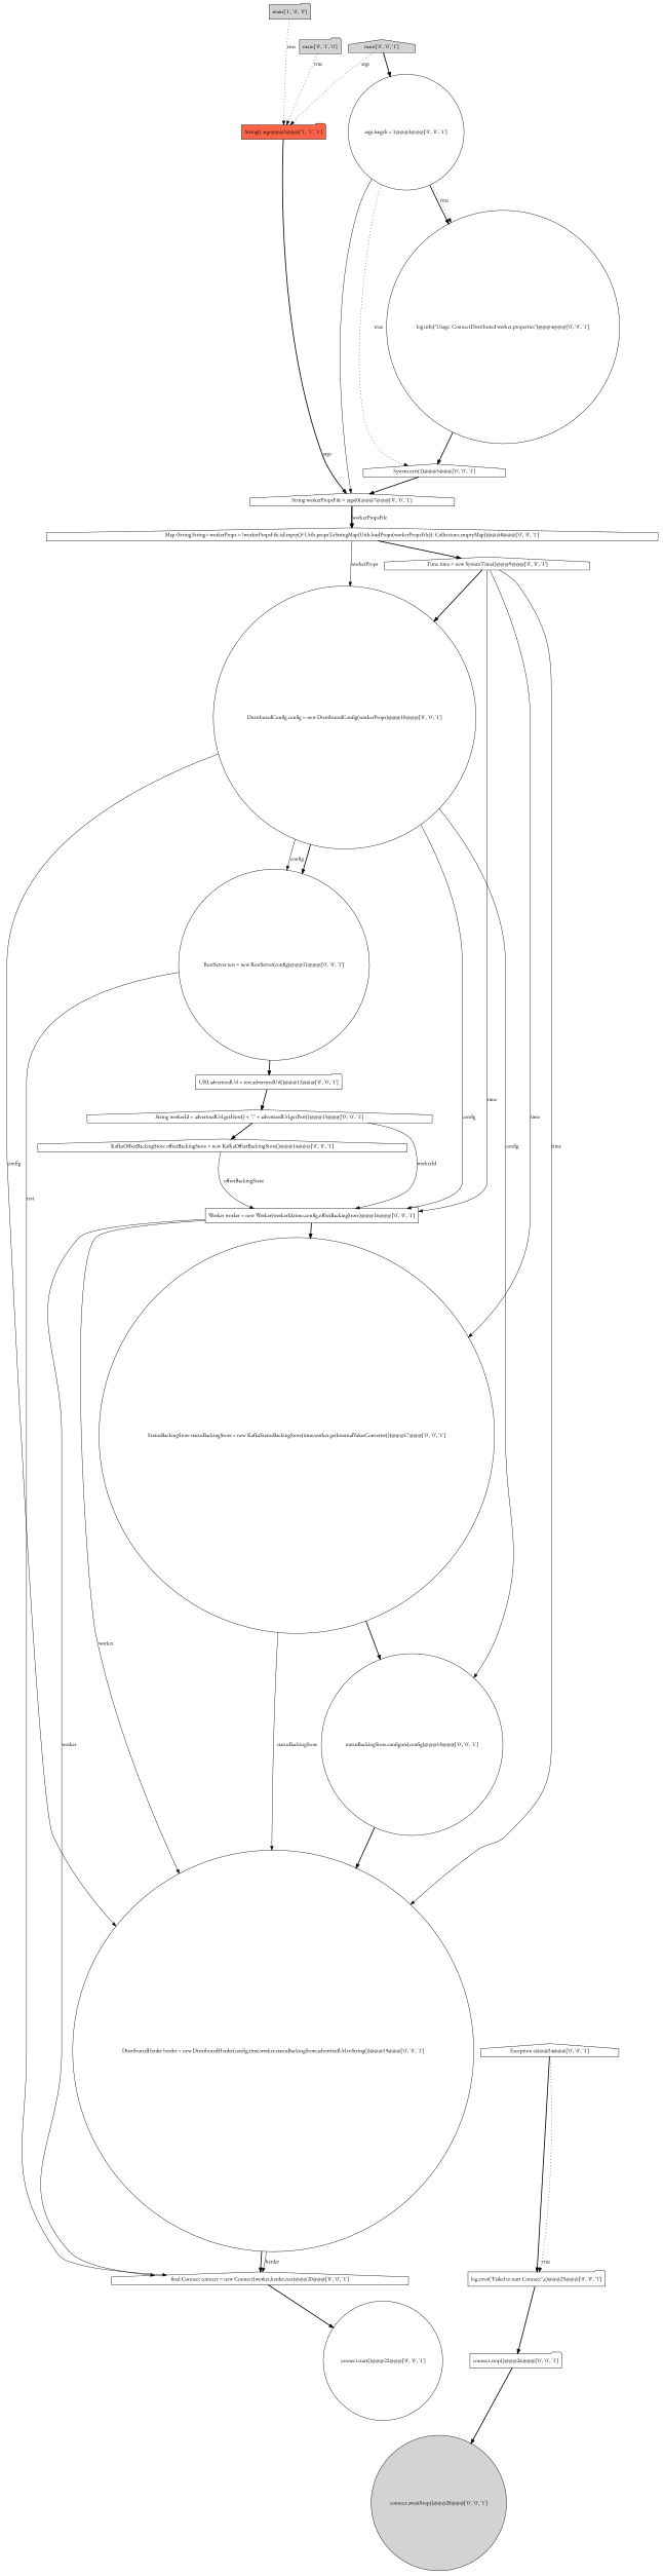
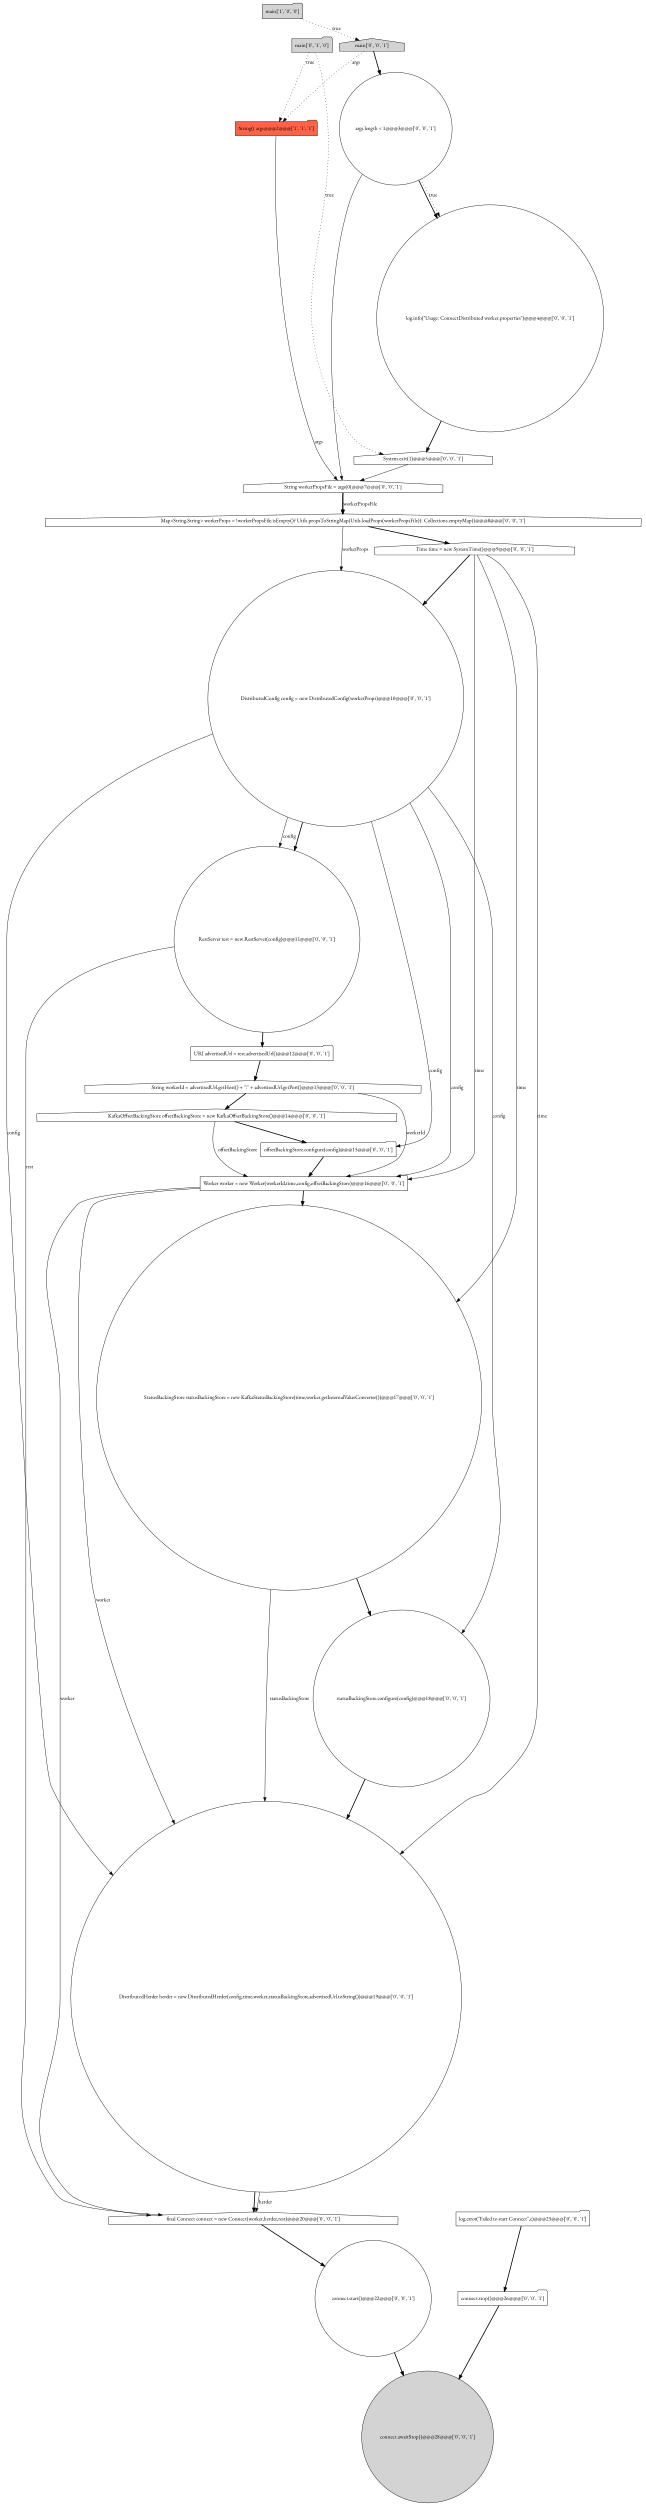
  digraph {
    fontname="EB Garamond"
    node [fillcolor=white fontname="EB Garamond" shape=house style=filled]
    edge [fontname="EB Garamond" style=bold]
    n1 [fillcolor=tomato label="String(( args@@@2@@@['1', '1', '1']" shape=folder]
    n2 [label="String workerPropsFile = args(0(@@@7@@@['0', '0', '1']"]
    n3 [label="Map<String,String> workerProps = !workerPropsFile.isEmpty()? Utils.propsToStringMap(Utils.loadProps(workerPropsFile)): Collections.emptyMap()@@@8@@@['0', '0', '1']"]
    n4 [label="DistributedConfig config = new DistributedConfig(workerProps)@@@10@@@['0', '0', '1']" shape=circle]
    n5 [label="Time time = new SystemTime()@@@9@@@['0', '0', '1']"]
    n6 [fillcolor=lightgray label="main['0', '1', '0']" shape=folder]
    n7 [label="RestServer rest = new RestServer(config)@@@11@@@['0', '0', '1']" shape=circle]
    n8 [label="URI advertisedUrl = rest.advertisedUrl()@@@12@@@['0', '0', '1']" shape=folder]
    n9 [label="final Connect connect = new Connect(worker,herder,rest)@@@20@@@['0', '0', '1']"]
    n10 [label="String workerId = advertisedUrl.getHost() + \":\" + advertisedUrl.getPort()@@@13@@@['0', '0', '1']"]
    n11 [label="connect.start()@@@22@@@['0', '0', '1']" shape=circle]
    n12 [label="Worker worker = new Worker(workerId,time,config,offsetBackingStore)@@@16@@@['0', '0', '1']" shape=folder]
    n13 [label="KafkaOffsetBackingStore offsetBackingStore = new KafkaOffsetBackingStore()@@@14@@@['0', '0', '1']"]
-   n14 [label="Exception e@@@24@@@['0', '0', '1']"]
    n15 [label="log.error(\"Failed to start Connect\",e)@@@25@@@['0', '0', '1']" shape=folder]
    n16 [label="connect.stop()@@@26@@@['0', '0', '1']" shape=folder]
    n17 [fillcolor=lightgray label="connect.awaitStop()@@@28@@@['0', '0', '1']" shape=circle]
+   n18 [label="offsetBackingStore.configure(config)@@@15@@@['0', '0', '1']" shape=folder]
    n19 [label="DistributedHerder herder = new DistributedHerder(config,time,worker,statusBackingStore,advertisedUrl.toString())@@@19@@@['0', '0', '1']" shape=circle]
    n20 [label="statusBackingStore.configure(config)@@@18@@@['0', '0', '1']" shape=circle]
    n21 [label="StatusBackingStore statusBackingStore = new KafkaStatusBackingStore(time,worker.getInternalValueConverter())@@@17@@@['0', '0', '1']" shape=circle]
    n22 [label="System.exit(1)@@@5@@@['0', '0', '1']"]
    n23 [label="log.info(\"Usage: ConnectDistributed worker.properties\")@@@4@@@['0', '0', '1']" shape=circle]
    n24 [label="args.length < 1@@@3@@@['0', '0', '1']" shape=circle]
    n25 [fillcolor=lightgray label="main['1', '0', '0']" shape=folder]
    n26 [fillcolor=lightgray label="main['0', '0', '1']"]
-   n1 -> n2 [label=args]
+   n1 -> n2 [label=args style=solid]
    n2 -> n3
    n2 -> n3 [label=workerPropsFile style=solid]
    n3 -> n4 [label=workerProps style=solid]
    n3 -> n5
    n4 -> n7
    n4 -> n7 [label=config style=solid]
    n4 -> n12 [label=config style=solid]
+   n4 -> n18 [label=config style=solid]
    n4 -> n19 [label=config style=solid]
    n4 -> n20 [label=config style=solid]
    n5 -> n4
    n5 -> n12 [label=time style=solid]
    n5 -> n19 [label=time style=solid]
    n5 -> n21 [label=time style=solid]
    n6 -> n1 [label=true style=dotted]
    n7 -> n8
    n7 -> n9 [label=rest style=solid]
    n8 -> n10
    n9 -> n11
    n10 -> n12 [label=workerId style=solid]
    n10 -> n13
+   n11 -> n17
    n12 -> n9 [label=worker style=solid]
    n12 -> n19 [label=worker style=solid]
    n12 -> n21
    n13 -> n12 [label=offsetBackingStore style=solid]
-   n14 -> n15
-   n14 -> n15 [label=true style=dotted]
+   n13 -> n18
    n15 -> n16
    n16 -> n17
+   n18 -> n12
    n19 -> n9
    n19 -> n9 [label=herder style=solid]
    n20 -> n19
    n21 -> n19 [label=statusBackingStore style=solid]
    n21 -> n20
-   n22 -> n2
+   n22 -> n2 [style=solid]
    n23 -> n22
    n24 -> n2 [style=solid]
-   n24 -> n22 [label=true style=dotted]
+   n6 -> n22 [label=true style=dotted]
    n24 -> n23 [label=true style=dotted]
    n24 -> n23
-   n25 -> n1 [label=true style=dotted]
+   n25 -> n26 [label=true style=dotted]
    n26 -> n1 [label=args style=dotted]
    n26 -> n24
  }
